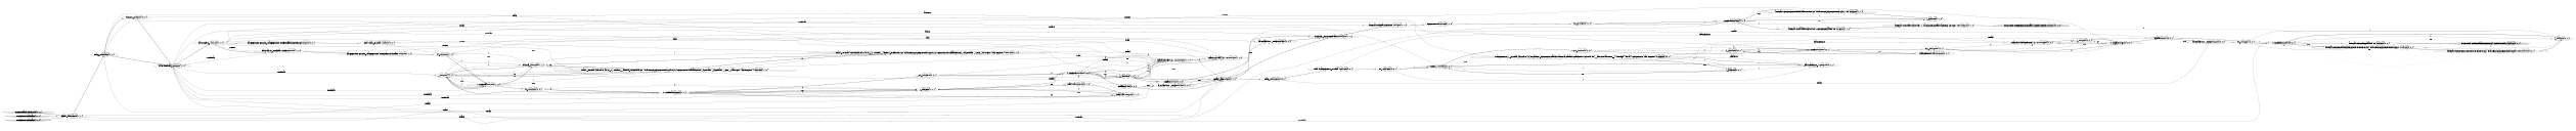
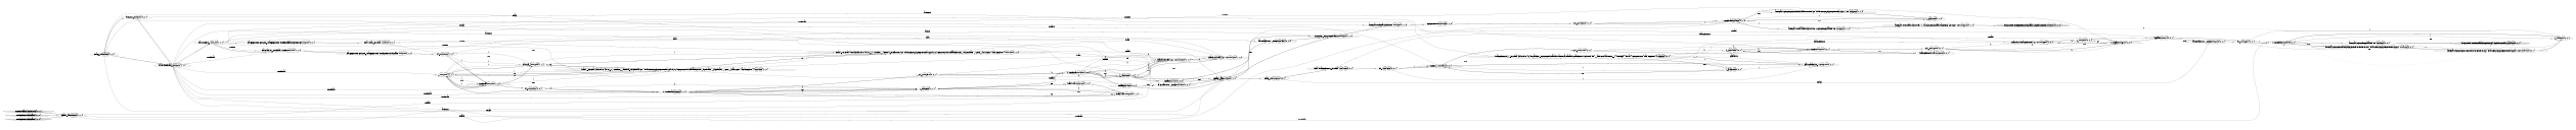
  digraph {
    rankdir=LR
    node [fillcolor=white shape=ellipse style=filled]
    edge [style=bold]
    n1 [label="message = null@@@4@@@['1', '1', '1']"]
    n2 [label="barrierCount = 0@@@5@@@['0', '0', '1']"]
    n3 [label="testFailed = false@@@45@@@['1', '1', '1']"]
    n4 [label="final int numOfThreads = 5@@@6@@@['1', '1', '1']"]
    n5 [label="fail(\"Test failed due to \" + message)@@@44@@@['0', '0', '1']"]
    n6 [label="fail(\"Test failed due to \" + message)@@@44@@@['0', '1', '0']"]
    n7 [label="threads_peek_remove(i - 1( = new Thread(){public void run(){try {List peakObjects = regionqueue.peek(peakBatchSize)assertEquals(peakBatchSize,peakObjects.size())synchronized (this) {++barrierCountif (barrierCount == 4) {this.notifyAll()}{this.wait()}}regionqueue.remove()}catch (Exception ex) }}@@@52@@@['0', '0', '1']"]
    n8 [label="List pickObject = regionqueue.peek(batchSize)@@@45@@@['1', '1', '0']"]
    n9 [label="testFailed@@@87@@@['0', '0', '1']" shape=diamond]
    n10 [label="message = null@@@46@@@['0', '0', '1']"]
    n11 [label="i++@@@12@@@['1', '1', '1']"]
    n12 [label="k < numOfThreads@@@35@@@['1', '1', '1']" shape=diamond]
    n13 [label="k++@@@36@@@['1', '1', '1']"]
    n14 [label="assertEquals(numOfThreads,pickObject.size())@@@46@@@['1', '1', '0']"]
    n15 [label="i < numOfThreads@@@11@@@['1', '1', '1']" shape=diamond]
    n16 [label="i < numOfThreads@@@49@@@['1', '1', '0']" shape=diamond]
    n17 [label="k++@@@41@@@['1', '1', '1']"]
    n18 [label="final int numOfPuts = 4@@@7@@@['1', '1', '1']"]
    n19 [label="final int batchSize = numOfThreads * numOfPuts@@@7@@@['1', '1', '0']"]
    n20 [label="i < numOfThreads@@@89@@@['0', '0', '1']" shape=diamond]
    n21 [label="ThreadUtils.join(threads_peek_remove(k(,180 * 1000)@@@85@@@['0', '0', '1']"]
    n22 [label="i++@@@50@@@['0', '0', '1']"]
    n23 [label="k++@@@84@@@['0', '0', '1']"]
    n24 [label="k < numOfPuts@@@83@@@['0', '0', '1']" shape=diamond]
    n25 [label="testFailed@@@44@@@['1', '0', '0']" shape=diamond]
    n26 [label="final long ids = i@@@13@@@['1', '1', '1']"]
    n27 [label="threads(i( = new Thread(){public void run(){for (int j = 0 j < numOfPuts j++){EventID id = new EventID(new byte((((edu.fdu.CPPDG.tinypdg.pe.ExpressionInfo@156497,ids,j)try {regionqueue.put(new ConflatableObject(KEY1 + id.getThreadID() + j,id.getThreadID() + \"VALUE\" + j,id,false,\"region1\"))}catch (Exception ex) }}}@@@14@@@['1', '1', '1']"]
    n28 [label="threads(i( = new Thread(){@Override public void run(){for (int j = 0 j < numOfPuts j++){EventID id = new EventID(new byte((((edu.fdu.CPPDG.tinypdg.pe.ExpressionInfo@15637e,ids,j)try {regionqueue.put(new ConflatableObject(KEY1 + ids,id.getThreadID() + \"VALUE\" + j,id,true,\"region1\"))}catch (Exception ex) }}}@@@14@@@['1', '1', '0']"]
    n29 [label="ThreadUtils.join(threads(k(,180 * 1000)@@@42@@@['1', '1', '1']"]
    n30 [label="testFailed@@@44@@@['0', '0', '1']" shape=diamond]
    n31 [label="Thread(( threads = new Thread((((@@@9@@@['0', '0', '1']"]
    n32 [label="int i = 0@@@10@@@['1', '1', '1']"]
    n33 [label="ThreadUtils.join(threads(k(,180 * 1000)@@@42@@@['1', '1', '0']"]
    n34 [label="threads(k(.start()@@@37@@@['1', '1', '1']"]
    n35 [label="int k = 0@@@39@@@['0', '0', '1']"]
    n36 [label="k < numOfThreads@@@40@@@['1', '1', '1']" shape=diamond]
    n37 [label="threads(k(.start()@@@37@@@['1', '1', '0']"]
    n38 [label="fail(\"Test failed due to \" + message)@@@87@@@['0', '0', '1']"]
    n39 [label="int i = 0@@@88@@@['0', '0', '1']"]
    n40 [label="i < (numOfPuts + 1)@@@49@@@['0', '0', '1']" shape=diamond]
    n41 [label="final int peakBatchSize = i * 5@@@51@@@['0', '0', '1']"]
    n42 [label="regionqueue.remove()@@@47@@@['1', '1', '0']"]
    n43 [label="int i = 0@@@48@@@['1', '1', '0']"]
    n44 [label="assertEquals(3,regionqueue.getLastDispatchedSequenceId(new EventID(new byte((((edu.fdu.CPPDG.tinypdg.pe.ExpressionInfo@1565c8,i,1)))@@@91@@@['0', '0', '1']"]
    n45 [label="i++@@@90@@@['0', '0', '1']"]
    n46 [label="int i = 1@@@48@@@['0', '0', '1']"]
    n47 [label="int k = 0@@@77@@@['0', '0', '1']"]
    n48 [label="assertEquals(0,regionqueue.getCurrentCounterSet(new EventID(new byte((((edu.fdu.CPPDG.tinypdg.pe.ExpressionInfo@1565da,i,1)).size())@@@94@@@['0', '0', '1']"]
    n49 [label="assertEquals(\"size of conflation map should be 0 \",0,((Map)regionqueue.getConflationMapForTesting().get(\"region1\")).size())@@@56@@@['1', '1', '0']"]
    n50 [fillcolor=lightgray label="this.logWriter.info(\"testPeekAndRemoveWithConflation() completed successfully\")@@@57@@@['1', '1', '0']"]
    n51 [fillcolor=lightgray label="this.logWriter.info(\"testPeekForDiffBatchSizeAndRemoveAll() completed successfully\")@@@99@@@['0', '0', '1']"]
    n52 [fillcolor=lightgray label="testPeekForDiffBatchSizeAndRemoveAll['0', '0', '1']" shape=diamond]
    n53 [label="testFailed = false@@@3@@@['1', '1', '1']"]
    n54 [label="i++@@@50@@@['1', '1', '0']"]
    n55 [label="int k = 0@@@82@@@['0', '0', '1']"]
    n56 [label="int k = 0@@@34@@@['0', '0', '1']"]
    n57 [label="assertEquals(\"size of availableIds map should be 0 \",0,regionqueue.getAvailableIds().size())@@@55@@@['1', '1', '0']"]
    n58 [label="assertEquals(0,regionqueue.getCurrentCounterSet(new EventID(new byte((((edu.fdu.CPPDG.tinypdg.pe.ExpressionInfo@156410,i,1)).size())@@@51@@@['1', '1', '0']"]
    n59 [label="threads_peek_remove(k(.start()@@@80@@@['0', '0', '1']"]
    n60 [label="k++@@@79@@@['0', '0', '1']"]
    n61 [label="k < numOfPuts@@@78@@@['0', '0', '1']" shape=diamond]
    n62 [label="Thread(( threads_peek_remove = new Thread((((@@@47@@@['0', '0', '1']"]
    n63 [label="final HARegionQueue regionqueue = createHARegionQueue(\"testPeekForDiffBatchSizeAndRemoveAll\")@@@8@@@['0', '0', '1']"]
    n64 [label="final HARegionQueue regionqueue = createHARegionQueue(\"testPeekAndRemoveWithConflation\")@@@8@@@['1', '1', '0']"]
    n65 [label="assertEquals(0,regionqueue.getAvailableIds().size())@@@98@@@['0', '0', '1']"]
    n66 [fillcolor=lightgray label="testPeekAndRemoveWithConflation['0', '1', '0']" shape=diamond]
    n67 [fillcolor=lightgray label="testPeekAndRemoveWithConflation['1', '0', '0']" shape=diamond]
    n1 -> n2
    n1 -> n3 [label=message style=solid]
    n1 -> n4
    n1 -> n5 [label=message style=solid]
    n1 -> n6 [label=message style=solid]
    n2 -> n4
    n2 -> n7 [label=barrierCount style=solid]
    n3 -> n6 [label=true style=dotted]
    n3 -> n6
    n3 -> n8
    n3 -> n9 [label=testFailed style=solid]
    n3 -> n10
    n4 -> n11 [label=numOfThreads style=solid]
    n4 -> n12 [label=numOfThreads style=solid]
    n4 -> n13 [label=numOfThreads style=solid]
    n4 -> n14 [label=numOfThreads style=solid]
    n4 -> n15 [label=numOfThreads style=solid]
    n4 -> n16 [label=numOfThreads style=solid]
-   n4 -> n17 [label=numOfThreads style=solid]
+   n4 -> n17 [label=barrierCount style=solid]
    n4 -> n18
    n4 -> n19 [label=numOfThreads style=solid]
    n4 -> n20 [label=numOfThreads style=solid]
    n5 -> n3
    n6 -> n8
    n7 -> n9 [label=testFailed style=solid]
    n7 -> n21 [label=threads_peek_remove style=solid]
    n7 -> n22 [label=i style=solid]
    n7 -> n22
    n8 -> n14
    n9 -> n38 [label=true style=dotted]
    n9 -> n38
    n9 -> n39
    n10 -> n38 [label=message style=solid]
    n10 -> n62
    n11 -> n12
    n11 -> n15 [label=i style=solid]
    n11 -> n15
    n11 -> n26 [label=true style=dotted]
    n11 -> n26 [label=i style=solid]
    n11 -> n27 [label=true style=dotted]
    n11 -> n27
    n11 -> n28 [label=true style=dotted]
    n12 -> n13 [label=k style=solid]
    n12 -> n13 [label=true style=dotted]
    n12 -> n13
    n12 -> n34 [label=true style=dotted]
    n12 -> n34 [label=k style=solid]
    n12 -> n34
    n12 -> n35
    n13 -> n12 [label=k style=solid]
    n13 -> n12
    n13 -> n34 [label=true style=dotted]
    n13 -> n36
    n13 -> n37 [label=true style=dotted]
    n13 -> n37
    n14 -> n42
    n15 -> n11 [label=i style=solid]
    n15 -> n11
    n15 -> n11 [label=true style=dotted]
    n15 -> n26 [label=true style=dotted]
    n15 -> n26
    n15 -> n27 [label=i style=solid]
    n15 -> n27 [label=true style=dotted]
    n15 -> n56
    n16 -> n54 [label=true style=dotted]
    n16 -> n57
    n16 -> n58
    n16 -> n58 [label=true style=dotted]
    n17 -> n3
    n17 -> n25
    n17 -> n29 [label=k style=solid]
    n17 -> n29 [label=true style=dotted]
    n17 -> n33 [label=true style=dotted]
    n17 -> n33
    n17 -> n36
    n17 -> n36 [label=k style=solid]
    n18 -> n19
    n18 -> n19 [label=numOfPuts style=solid]
    n18 -> n24 [label=numOfPuts style=solid]
    n18 -> n27 [label=numOfPuts style=solid]
    n18 -> n28 [label=numOfPuts style=solid]
    n18 -> n40 [label=numOfPuts style=solid]
    n18 -> n61 [label=numOfPuts style=solid]
    n18 -> n63
    n19 -> n8 [label=batchSize style=solid]
    n19 -> n64
    n20 -> n44 [label=true style=dotted]
    n20 -> n44
    n20 -> n45 [label=true style=dotted]
    n20 -> n48 [label=true style=dotted]
    n20 -> n65
    n21 -> n23
    n22 -> n40 [label=i style=solid]
    n22 -> n40
    n22 -> n41 [label=i style=solid]
    n23 -> n21 [label=k style=solid]
    n23 -> n24 [label=k style=solid]
    n23 -> n24
    n24 -> n9
    n24 -> n21
    n24 -> n21 [label=true style=dotted]
    n24 -> n23 [label=true style=dotted]
    n25 -> n3 [label=true style=dotted]
    n25 -> n3
    n25 -> n8
    n26 -> n11
    n26 -> n11 [label=i style=solid]
    n26 -> n27
    n26 -> n27 [label=i style=solid]
    n26 -> n27 [label=ids style=solid]
    n27 -> n11 [label=i style=solid]
    n27 -> n11
    n27 -> n28 [label=ids style=solid]
    n27 -> n28
    n27 -> n29 [label=threads style=solid]
    n27 -> n30 [label=testFailed style=solid]
    n28 -> n3 [label=testFailed style=solid]
    n28 -> n25 [label=testFailed style=solid]
    n28 -> n26
    n28 -> n26 [label=i style=solid]
    n28 -> n33 [label=threads style=solid]
    n29 -> n17
    n29 -> n17 [label=k style=solid]
    n29 -> n33 [label=k style=solid]
    n30 -> n3
    n30 -> n5
    n30 -> n5 [label=true style=dotted]
    n31 -> n29 [label=threads style=solid]
    n31 -> n32 [style=solid]
    n32 -> n15
    n32 -> n15 [label=i style=solid]
    n32 -> n26 [label=i style=solid]
    n32 -> n33 [label=threads style=solid]
    n33 -> n29
    n34 -> n13 [label=k style=solid]
    n34 -> n13
    n35 -> n17 [label=k style=solid]
    n35 -> n29 [label=k style=solid]
    n35 -> n36 [label=k style=solid]
    n35 -> n36
    n36 -> n17 [label=true style=dotted]
    n36 -> n17 [label=k style=solid]
    n36 -> n17
    n36 -> n29 [label=true style=dotted]
    n36 -> n29 [label=k style=solid]
    n36 -> n29
    n36 -> n30
    n36 -> n33 [label=k style=solid]
    n37 -> n34
    n38 -> n39
    n39 -> n20
    n39 -> n20 [label=i style=solid]
    n39 -> n44 [label=i style=solid]
    n39 -> n45 [label=i style=solid]
    n40 -> n7 [label=true style=dotted]
    n40 -> n22 [label=true style=dotted]
    n40 -> n41
    n40 -> n41 [label=true style=dotted]
    n40 -> n47
    n41 -> n7 [label=peakBatchSize style=solid]
    n41 -> n7
    n42 -> n43
    n43 -> n16 [label=i style=solid]
    n43 -> n16
    n43 -> n54 [label=i style=solid]
    n44 -> n48
    n45 -> n20
    n45 -> n20 [label=i style=solid]
    n45 -> n44 [label=i style=solid]
    n46 -> n40 [label=i style=solid]
    n46 -> n40
    n46 -> n41 [label=i style=solid]
    n47 -> n60 [label=k style=solid]
    n47 -> n61
    n47 -> n61 [label=k style=solid]
    n48 -> n45
    n49 -> n50
    n52 -> n53
-   n53 -> n1
    n53 -> n3 [label=testFailed style=solid]
-   n53 -> n25 [label=testFailed style=solid]
+   n53 -> n25 [label=barrierCount style=solid]
    n53 -> n30 [label=testFailed style=solid]
    n54 -> n16 [label=i style=solid]
    n54 -> n16
    n55 -> n21 [label=k style=solid]
    n55 -> n23 [label=k style=solid]
    n55 -> n24
    n55 -> n24 [label=k style=solid]
    n56 -> n12 [label=k style=solid]
    n56 -> n12
    n56 -> n13 [label=k style=solid]
    n57 -> n49
    n57 -> n65 [label=0 style=dashed]
    n58 -> n54
    n59 -> n60
    n60 -> n61
    n60 -> n61 [label=k style=solid]
    n61 -> n55
    n61 -> n59
    n61 -> n59 [label=true style=dotted]
    n61 -> n60 [label=true style=dotted]
    n62 -> n21 [label=threads_peek_remove style=solid]
    n62 -> n46
    n63 -> n31
    n64 -> n32
    n65 -> n51
    n66 -> n53
    n67 -> n53
  }
